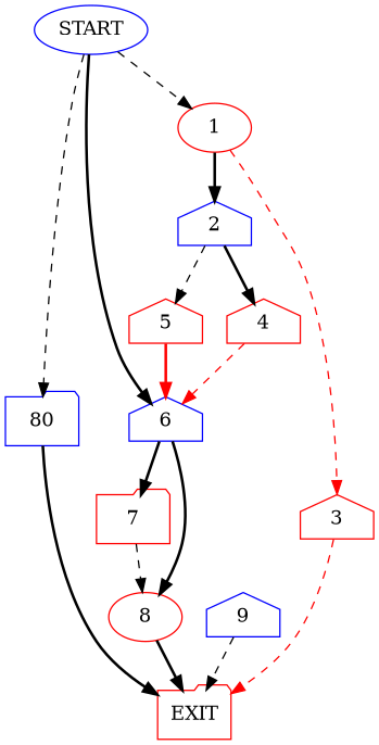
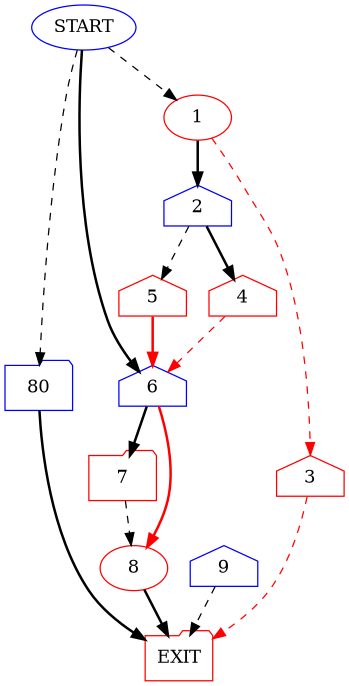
  digraph {
    node [color=red shape=house]
    edge [color=black style=dashed]
    n1 [color=blue label=START shape=ellipse]
    1 [shape=ellipse]
    n3 [color=blue label=80 shape=folder]
    6 [color=blue]
    2 [color=blue]
    3
    9 [color=blue]
    n8 [label=EXIT shape=folder]
    4
    5
    7 [shape=folder]
    8 [shape=ellipse]
    n1 -> 1
    n1 -> n3
    n1 -> 6 [style=bold]
    1 -> 2 [style=bold]
    1 -> 3 [color=red]
    n3 -> n8 [style=bold]
    6 -> 7 [style=bold]
-   6 -> 8 [style=bold]
+   6 -> 8 [color=red style=bold]
    2 -> 4 [style=bold]
    2 -> 5
    3 -> n8 [color=red]
    9 -> n8
    4 -> 6 [color=red]
    5 -> 6 [color=red style=bold]
    7 -> 8
    8 -> n8 [style=bold]
  }
